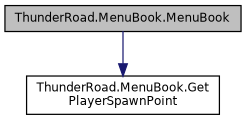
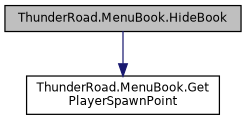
  digraph {
    rankdir=TB
    node [color=black fontname=Helvetica fontsize=10 shape=record style=filled]
-   n1 [fillcolor=grey75 fontcolor=black height=0.2 label="ThunderRoad.MenuBook.MenuBook" width=0.4]
+   n1 [fillcolor=grey75 fontcolor=black height=0.2 label="ThunderRoad.MenuBook.HideBook" width=0.4]
    n2 [fillcolor=white height=0.2 label="ThunderRoad.MenuBook.Get\lPlayerSpawnPoint" width=0.4]
    n1 -> n2 [color=midnightblue fontname=Helvetica fontsize=10 labelfontname=Helvetica labelfontsize=10 style=solid]
  }
